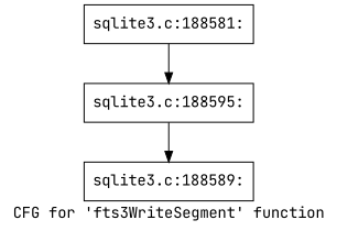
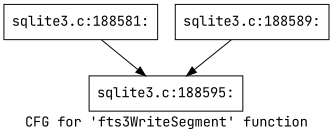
  digraph {
    fontname="JetBrains Mono"
    label="CFG for 'fts3WriteSegment' function"
    node [fontname="JetBrains Mono" shape=record]
    edge [fontname="JetBrains Mono"]
    n1 [label="{sqlite3.c:188581:}"]
    n2 [label="{sqlite3.c:188595:}"]
    n3 [label="{sqlite3.c:188589:}"]
    n1 -> n2
-   n2 -> n3
+   n3 -> n2
  }
